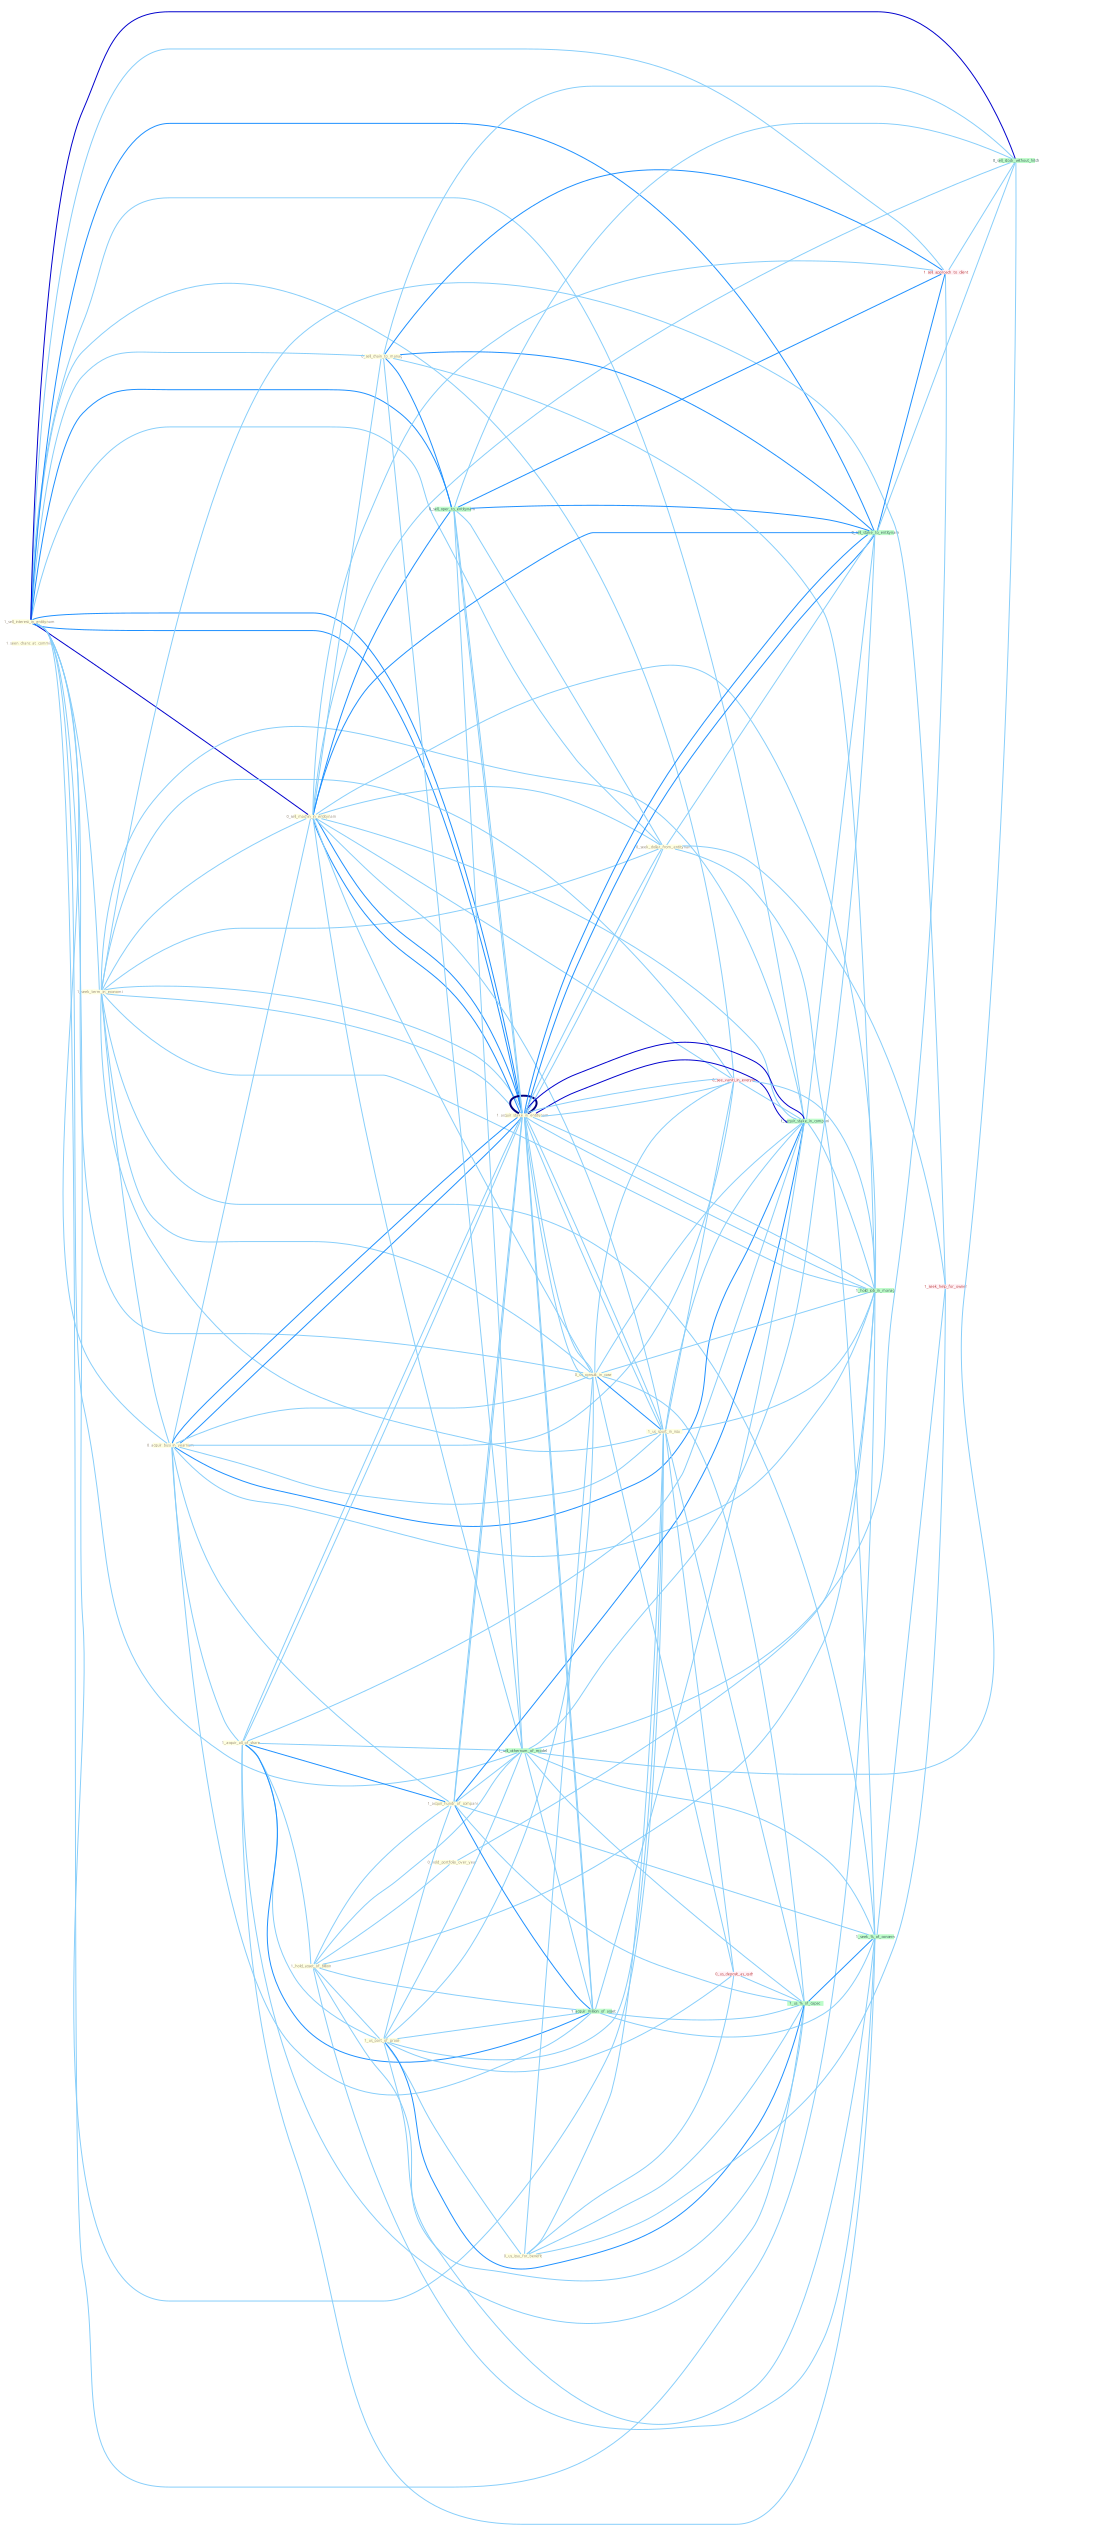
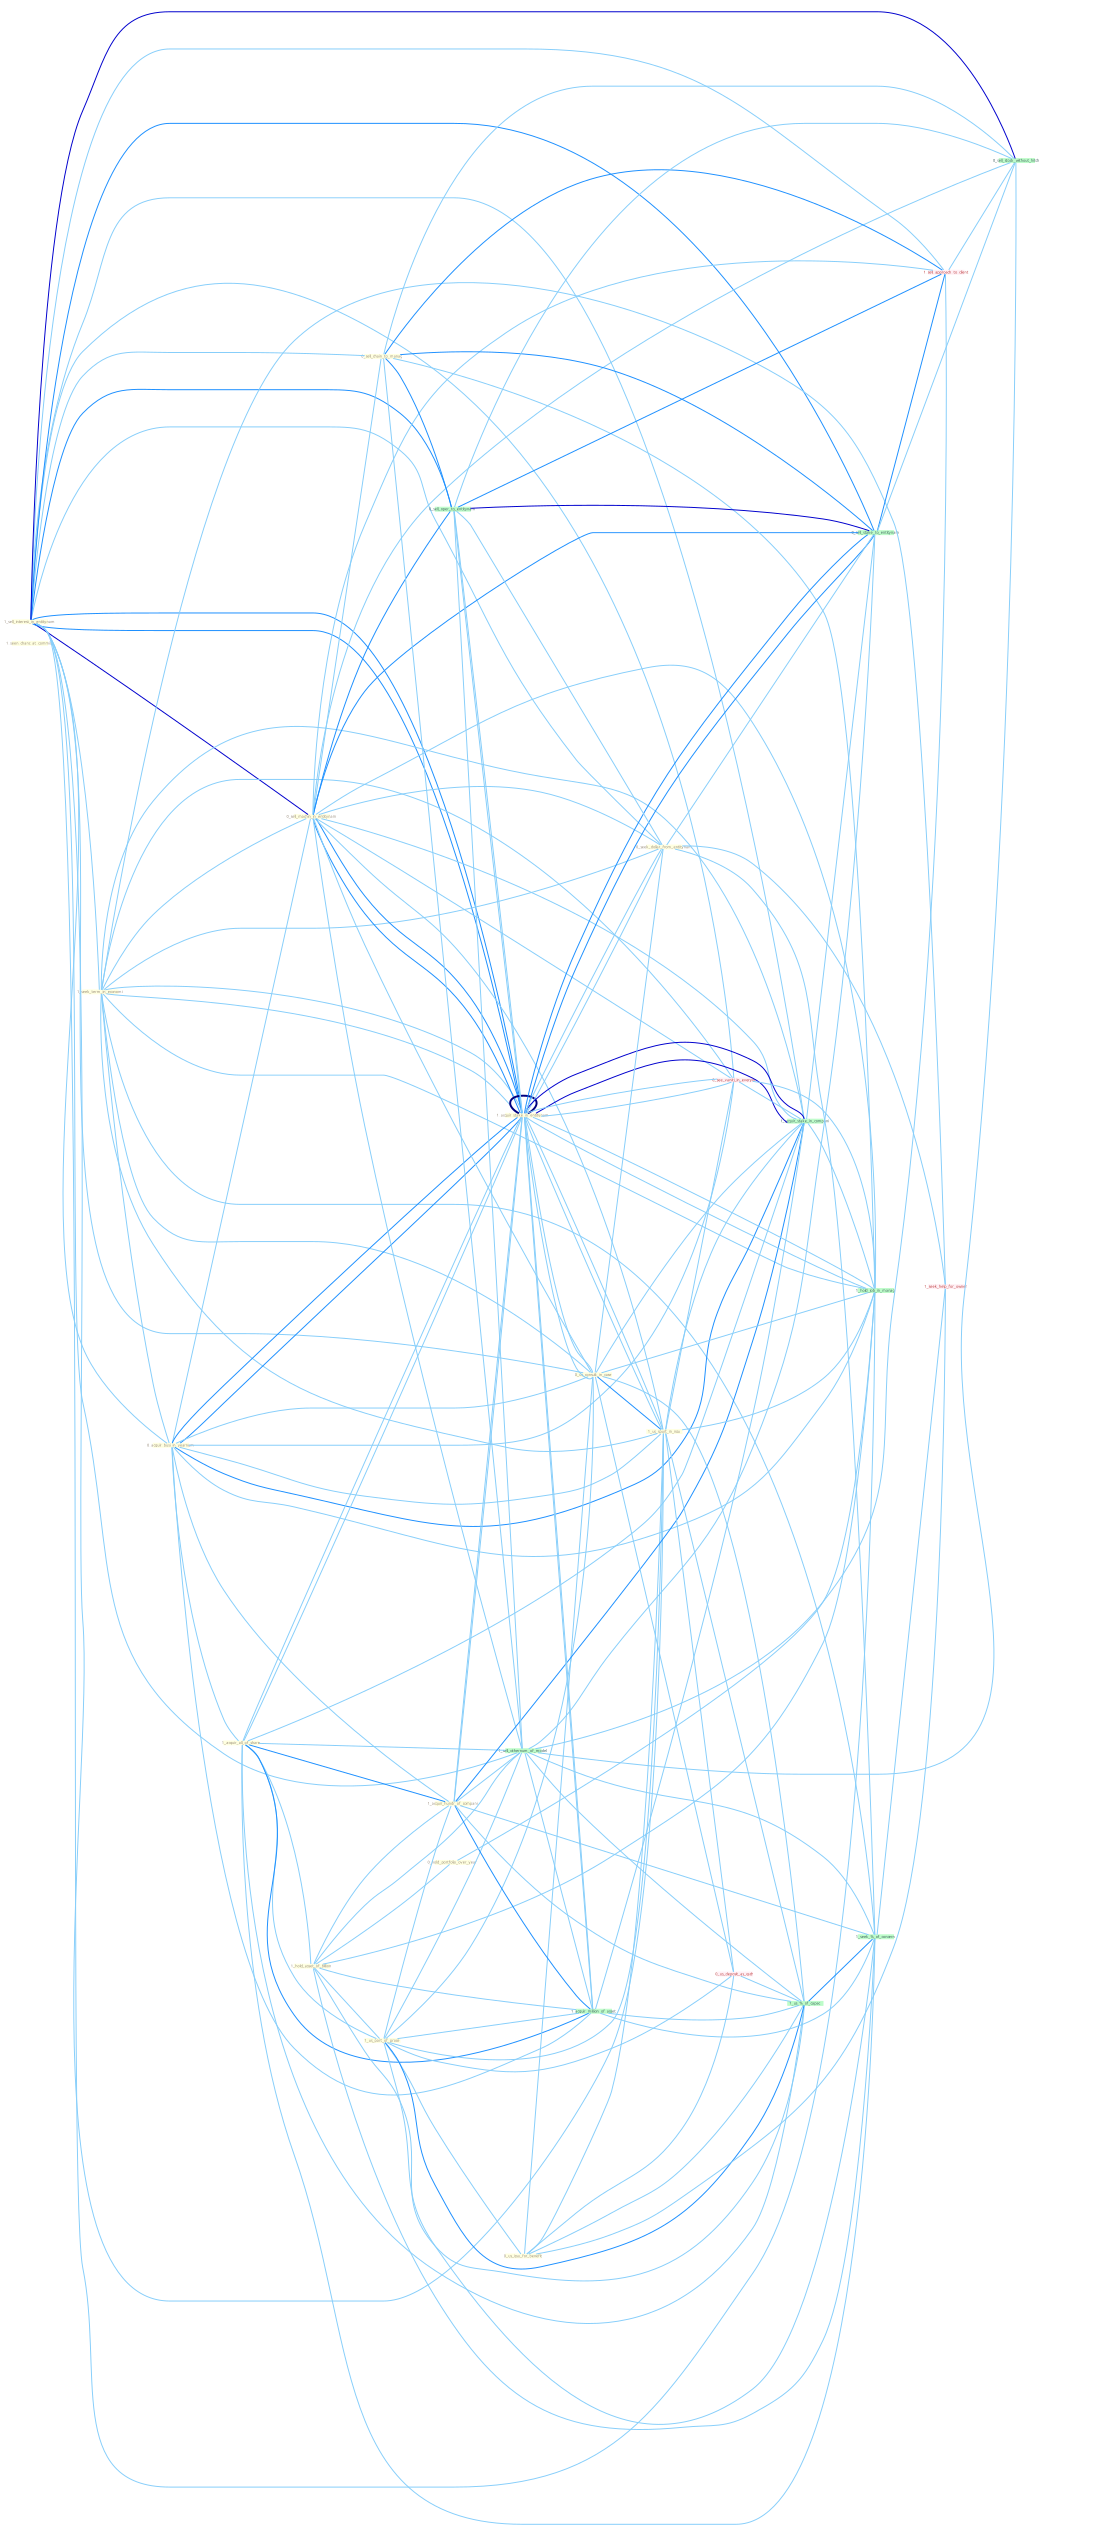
  graph {
    fontname=Ubuntu
    rankdir=LR
    node [color="#ffffe0" fixedsize=true fontcolor="#8b7d6b" fontname=Ubuntu fontsize=4 shape=polygon style=filled]
    edge [color="#87cefa" fontname=Ubuntu w=1]
    "1_seen_chanc_at_commiss " [height=.06 width=.5]
    "1_sell_interest_in_entitynam " [height=.06 width=.5]
    "1_seek_term_in_economi " [height=.06 width=.5]
    "0_acquir_busi_in_yearnum " [height=.06 width=.5]
    "0_sell_machin_in_entitynam " [height=.06 width=.5]
    "1_acquir_all_of_share " [height=.06 width=.5]
    "0_sell_chain_to_manag " [height=.06 width=.5]
    "1_hold_asset_of_billion " [height=.06 width=.5]
    "1_us_part_of_proce " [height=.06 width=.5]
    "0_us_issu_for_benefit " [height=.06 width=.5]
    "1_acquir_hundr_of_compani " [height=.06 width=.5]
    "1_acquir_stake_in_entitynam " [height=.06 width=.5]
    "0_seek_dollar_from_entitynam " [height=.06 width=.5]
    "0_us_consult_in_case " [height=.06 width=.5]
    "1_us_spurt_in_issu " [height=.06 width=.5]
    "0_hold_portfolio_over_year " [height=.06 width=.5]
    "0_see_vaniti_in_everyon " [color="#fff0f5" fontcolor="#b22222" height=.06 width=.5]
    "0_us_deposit_as_cach " [color="#fff0f5" fontcolor="#b22222" height=.06 width=.5]
    "1_sell_approach_to_client " [color="#fff0f5" fontcolor="#b22222" height=.06 width=.5]
    "1_seek_help_for_owner " [color="#fff0f5" fontcolor="#b22222" height=.06 width=.5]
    "0_sell_oper_to_entitynam " [color="#BDFCC9" fontcolor="#2f4f4f" height=.06 width=.5]
    "1_sell_othernum_of_model " [color="#BDFCC9" fontcolor="#2f4f4f" height=.06 width=.5]
    "1_acquir_stake_in_compani " [color="#BDFCC9" fontcolor="#2f4f4f" height=.06 width=.5]
    "0_sell_stake_to_entitynam " [color="#BDFCC9" fontcolor="#2f4f4f" height=.06 width=.5]
    "1_hold_job_in_manag " [color="#BDFCC9" fontcolor="#2f4f4f" height=.06 width=.5]
    "0_sell_stock_without_hitch " [color="#BDFCC9" fontcolor="#2f4f4f" height=.06 width=.5]
    "1_seek_%_of_concern " [color="#BDFCC9" fontcolor="#2f4f4f" height=.06 width=.5]
    "1_acquir_million_of_asset " [color="#BDFCC9" fontcolor="#2f4f4f" height=.06 width=.5]
    "1_us_%_of_capac " [color="#BDFCC9" fontcolor="#2f4f4f" height=.06 width=.5]
    subgraph sub_1 {
      "1_seen_chanc_at_commiss "
      "1_sell_interest_in_entitynam "
      "1_seek_term_in_economi "
      "0_acquir_busi_in_yearnum "
      "0_sell_machin_in_entitynam "
      "1_acquir_all_of_share "
      "0_sell_chain_to_manag "
      "1_hold_asset_of_billion "
      "1_us_part_of_proce "
      "0_us_issu_for_benefit "
      "1_acquir_hundr_of_compani "
      "1_acquir_stake_in_entitynam "
      "0_seek_dollar_from_entitynam "
      "0_us_consult_in_case "
      "1_us_spurt_in_issu "
      "0_hold_portfolio_over_year "
    }
    subgraph sub_2 {
      "0_see_vaniti_in_everyon "
      "0_us_deposit_as_cach "
      "1_sell_approach_to_client "
      "1_seek_help_for_owner "
    }
    "1_sell_interest_in_entitynam " -- "1_seek_term_in_economi "
    "1_sell_interest_in_entitynam " -- "0_acquir_busi_in_yearnum "
    "1_sell_interest_in_entitynam " -- "0_sell_machin_in_entitynam " [color="#0000cd" w=3]
    "1_sell_interest_in_entitynam " -- "0_sell_chain_to_manag "
    "1_sell_interest_in_entitynam " -- "1_acquir_stake_in_entitynam " [color="#1e90ff" w=2]
    "1_sell_interest_in_entitynam " -- "1_acquir_stake_in_entitynam " [color="#1e90ff" w=2]
    "1_sell_interest_in_entitynam " -- "0_seek_dollar_from_entitynam "
    "1_sell_interest_in_entitynam " -- "0_us_consult_in_case "
    "1_sell_interest_in_entitynam " -- "1_us_spurt_in_issu "
    "1_sell_interest_in_entitynam " -- "0_see_vaniti_in_everyon "
    "1_sell_interest_in_entitynam " -- "1_sell_approach_to_client "
    "1_sell_interest_in_entitynam " -- "0_sell_oper_to_entitynam " [color="#1e90ff" w=2]
    "1_sell_interest_in_entitynam " -- "1_sell_othernum_of_model "
    "1_sell_interest_in_entitynam " -- "1_acquir_stake_in_compani "
    "1_sell_interest_in_entitynam " -- "0_sell_stake_to_entitynam " [color="#1e90ff" w=2]
    "1_sell_interest_in_entitynam " -- "1_hold_job_in_manag "
    "1_sell_interest_in_entitynam " -- "0_sell_stock_without_hitch " [color="#0000cd"]
    "1_seek_term_in_economi " -- "0_acquir_busi_in_yearnum "
    "1_seek_term_in_economi " -- "0_sell_machin_in_entitynam "
    "1_seek_term_in_economi " -- "1_acquir_stake_in_entitynam "
    "1_seek_term_in_economi " -- "1_acquir_stake_in_entitynam "
    "1_seek_term_in_economi " -- "0_seek_dollar_from_entitynam "
    "1_seek_term_in_economi " -- "0_us_consult_in_case "
    "1_seek_term_in_economi " -- "1_us_spurt_in_issu "
    "1_seek_term_in_economi " -- "0_see_vaniti_in_everyon "
    "1_seek_term_in_economi " -- "1_seek_help_for_owner "
    "1_seek_term_in_economi " -- "1_acquir_stake_in_compani "
    "1_seek_term_in_economi " -- "1_hold_job_in_manag "
    "1_seek_term_in_economi " -- "1_seek_%_of_concern "
    "0_acquir_busi_in_yearnum " -- "0_sell_machin_in_entitynam "
    "0_acquir_busi_in_yearnum " -- "1_acquir_all_of_share "
    "0_acquir_busi_in_yearnum " -- "1_acquir_hundr_of_compani "
    "0_acquir_busi_in_yearnum " -- "1_acquir_stake_in_entitynam " [color="#1e90ff" w=2]
    "0_acquir_busi_in_yearnum " -- "1_acquir_stake_in_entitynam " [color="#1e90ff" w=2]
    "0_acquir_busi_in_yearnum " -- "0_us_consult_in_case "
    "0_acquir_busi_in_yearnum " -- "1_us_spurt_in_issu "
    "0_acquir_busi_in_yearnum " -- "0_see_vaniti_in_everyon "
    "0_acquir_busi_in_yearnum " -- "1_acquir_stake_in_compani " [color="#1e90ff" w=2]
    "0_acquir_busi_in_yearnum " -- "1_hold_job_in_manag "
    "0_acquir_busi_in_yearnum " -- "1_acquir_million_of_asset "
    "0_sell_machin_in_entitynam " -- "0_sell_chain_to_manag "
    "0_sell_machin_in_entitynam " -- "1_acquir_stake_in_entitynam " [color="#1e90ff" w=2]
    "0_sell_machin_in_entitynam " -- "1_acquir_stake_in_entitynam " [color="#1e90ff" w=2]
    "0_sell_machin_in_entitynam " -- "0_seek_dollar_from_entitynam "
    "0_sell_machin_in_entitynam " -- "0_us_consult_in_case "
    "0_sell_machin_in_entitynam " -- "1_us_spurt_in_issu "
    "0_sell_machin_in_entitynam " -- "0_see_vaniti_in_everyon "
    "0_sell_machin_in_entitynam " -- "1_sell_approach_to_client "
    "0_sell_machin_in_entitynam " -- "0_sell_oper_to_entitynam " [color="#1e90ff" w=2]
    "0_sell_machin_in_entitynam " -- "1_sell_othernum_of_model "
    "0_sell_machin_in_entitynam " -- "1_acquir_stake_in_compani "
    "0_sell_machin_in_entitynam " -- "0_sell_stake_to_entitynam " [color="#1e90ff" w=2]
    "0_sell_machin_in_entitynam " -- "1_hold_job_in_manag "
    "0_sell_machin_in_entitynam " -- "0_sell_stock_without_hitch "
    "1_acquir_all_of_share " -- "1_hold_asset_of_billion "
    "1_acquir_all_of_share " -- "1_us_part_of_proce "
    "1_acquir_all_of_share " -- "1_acquir_hundr_of_compani " [color="#1e90ff" w=2]
    "1_acquir_all_of_share " -- "1_acquir_stake_in_entitynam "
    "1_acquir_all_of_share " -- "1_acquir_stake_in_entitynam "
    "1_acquir_all_of_share " -- "1_sell_othernum_of_model "
    "1_acquir_all_of_share " -- "1_acquir_stake_in_compani "
    "1_acquir_all_of_share " -- "1_seek_%_of_concern "
    "1_acquir_all_of_share " -- "1_acquir_million_of_asset " [color="#1e90ff" w=2]
    "1_acquir_all_of_share " -- "1_us_%_of_capac "
    "0_sell_chain_to_manag " -- "1_sell_approach_to_client " [color="#1e90ff" w=2]
    "0_sell_chain_to_manag " -- "0_sell_oper_to_entitynam " [color="#1e90ff" w=2]
    "0_sell_chain_to_manag " -- "1_sell_othernum_of_model "
    "0_sell_chain_to_manag " -- "0_sell_stake_to_entitynam " [color="#1e90ff" w=2]
    "0_sell_chain_to_manag " -- "1_hold_job_in_manag "
    "0_sell_chain_to_manag " -- "0_sell_stock_without_hitch "
    "1_hold_asset_of_billion " -- "1_us_part_of_proce "
    "1_hold_asset_of_billion " -- "1_acquir_hundr_of_compani "
    "1_hold_asset_of_billion " -- "0_hold_portfolio_over_year "
    "1_hold_asset_of_billion " -- "1_sell_othernum_of_model "
    "1_hold_asset_of_billion " -- "1_hold_job_in_manag "
    "1_hold_asset_of_billion " -- "1_seek_%_of_concern "
    "1_hold_asset_of_billion " -- "1_acquir_million_of_asset "
    "1_hold_asset_of_billion " -- "1_us_%_of_capac "
    "1_us_part_of_proce " -- "0_us_issu_for_benefit "
    "1_us_part_of_proce " -- "1_acquir_hundr_of_compani "
    "1_us_part_of_proce " -- "0_us_consult_in_case "
    "1_us_part_of_proce " -- "1_us_spurt_in_issu "
    "1_us_part_of_proce " -- "0_us_deposit_as_cach "
    "1_us_part_of_proce " -- "1_sell_othernum_of_model "
    "1_us_part_of_proce " -- "1_seek_%_of_concern "
    "1_us_part_of_proce " -- "1_acquir_million_of_asset "
    "1_us_part_of_proce " -- "1_us_%_of_capac " [color="#1e90ff" w=2]
    "0_us_issu_for_benefit " -- "0_us_consult_in_case "
    "0_us_issu_for_benefit " -- "1_us_spurt_in_issu "
    "0_us_issu_for_benefit " -- "0_us_deposit_as_cach "
    "0_us_issu_for_benefit " -- "1_seek_help_for_owner "
    "0_us_issu_for_benefit " -- "1_us_%_of_capac "
    "1_acquir_hundr_of_compani " -- "1_acquir_stake_in_entitynam "
    "1_acquir_hundr_of_compani " -- "1_acquir_stake_in_entitynam "
    "1_acquir_hundr_of_compani " -- "1_sell_othernum_of_model "
    "1_acquir_hundr_of_compani " -- "1_acquir_stake_in_compani " [color="#1e90ff" w=2]
    "1_acquir_hundr_of_compani " -- "1_seek_%_of_concern "
    "1_acquir_hundr_of_compani " -- "1_acquir_million_of_asset " [color="#1e90ff" w=2]
    "1_acquir_hundr_of_compani " -- "1_us_%_of_capac "
    "1_acquir_stake_in_entitynam " -- "1_acquir_stake_in_entitynam " [color="#000080" style=bold w=4]
    "1_acquir_stake_in_entitynam " -- "0_seek_dollar_from_entitynam "
    "1_acquir_stake_in_entitynam " -- "0_us_consult_in_case "
    "1_acquir_stake_in_entitynam " -- "1_us_spurt_in_issu "
    "1_acquir_stake_in_entitynam " -- "0_see_vaniti_in_everyon "
    "1_acquir_stake_in_entitynam " -- "0_sell_oper_to_entitynam "
    "1_acquir_stake_in_entitynam " -- "1_acquir_stake_in_compani " [color="#0000cd" w=3]
    "1_acquir_stake_in_entitynam " -- "1_acquir_stake_in_compani " [color="#0000cd" w=3]
    "1_acquir_stake_in_entitynam " -- "0_sell_stake_to_entitynam " [color="#1e90ff" w=2]
    "1_acquir_stake_in_entitynam " -- "0_sell_stake_to_entitynam " [color="#1e90ff" w=2]
    "1_acquir_stake_in_entitynam " -- "1_hold_job_in_manag "
    "1_acquir_stake_in_entitynam " -- "1_hold_job_in_manag "
    "1_acquir_stake_in_entitynam " -- "1_acquir_million_of_asset "
    "0_seek_dollar_from_entitynam " -- "1_acquir_stake_in_entitynam "
    "0_seek_dollar_from_entitynam " -- "1_seek_help_for_owner "
    "0_seek_dollar_from_entitynam " -- "0_sell_oper_to_entitynam "
    "0_seek_dollar_from_entitynam " -- "0_sell_stake_to_entitynam "
    "0_seek_dollar_from_entitynam " -- "1_seek_%_of_concern "
    "0_us_consult_in_case " -- "1_acquir_stake_in_entitynam "
    "0_us_consult_in_case " -- "1_us_spurt_in_issu " [color="#1e90ff" w=2]
-   "0_us_consult_in_case " -- "0_see_vaniti_in_everyon "
+   "0_us_consult_in_case " -- "0_seek_dollar_from_entitynam "
    "0_us_consult_in_case " -- "0_us_deposit_as_cach "
    "0_us_consult_in_case " -- "1_acquir_stake_in_compani "
    "0_us_consult_in_case " -- "1_hold_job_in_manag "
    "0_us_consult_in_case " -- "1_us_%_of_capac "
    "1_us_spurt_in_issu " -- "1_acquir_stake_in_entitynam "
    "1_us_spurt_in_issu " -- "0_see_vaniti_in_everyon "
    "1_us_spurt_in_issu " -- "0_us_deposit_as_cach "
    "1_us_spurt_in_issu " -- "1_acquir_stake_in_compani "
    "1_us_spurt_in_issu " -- "1_hold_job_in_manag "
    "1_us_spurt_in_issu " -- "1_us_%_of_capac "
    "0_hold_portfolio_over_year " -- "1_hold_job_in_manag "
    "0_see_vaniti_in_everyon " -- "1_acquir_stake_in_entitynam "
    "0_see_vaniti_in_everyon " -- "1_acquir_stake_in_compani "
    "0_see_vaniti_in_everyon " -- "1_hold_job_in_manag "
    "0_us_deposit_as_cach " -- "1_us_%_of_capac "
    "1_sell_approach_to_client " -- "0_sell_stock_without_hitch "
    "0_sell_oper_to_entitynam " -- "1_acquir_stake_in_entitynam "
    "0_sell_oper_to_entitynam " -- "1_sell_approach_to_client " [color="#1e90ff" w=2]
    "0_sell_oper_to_entitynam " -- "1_sell_othernum_of_model "
-   "0_sell_oper_to_entitynam " -- "0_sell_stake_to_entitynam " [color="#1e90ff" w=3]
+   "0_sell_oper_to_entitynam " -- "0_sell_stake_to_entitynam " [color="#0000cd" w=3]
    "0_sell_oper_to_entitynam " -- "0_sell_stock_without_hitch "
    "1_sell_othernum_of_model " -- "1_sell_approach_to_client "
    "1_sell_othernum_of_model " -- "0_sell_stake_to_entitynam "
    "1_sell_othernum_of_model " -- "0_sell_stock_without_hitch "
    "1_sell_othernum_of_model " -- "1_seek_%_of_concern "
    "1_sell_othernum_of_model " -- "1_acquir_million_of_asset "
    "1_sell_othernum_of_model " -- "1_us_%_of_capac "
    "1_acquir_stake_in_compani " -- "0_sell_stake_to_entitynam "
    "1_acquir_stake_in_compani " -- "1_hold_job_in_manag "
    "0_sell_stake_to_entitynam " -- "1_sell_approach_to_client " [color="#1e90ff" w=2]
    "0_sell_stake_to_entitynam " -- "0_sell_stock_without_hitch "
    "1_seek_%_of_concern " -- "1_seek_help_for_owner "
    "1_acquir_million_of_asset " -- "1_acquir_stake_in_entitynam "
    "1_acquir_million_of_asset " -- "1_acquir_stake_in_compani "
    "1_acquir_million_of_asset " -- "1_seek_%_of_concern "
    "1_acquir_million_of_asset " -- "1_us_%_of_capac "
    "1_us_%_of_capac " -- "1_seek_%_of_concern " [color="#1e90ff" w=2]
  }
